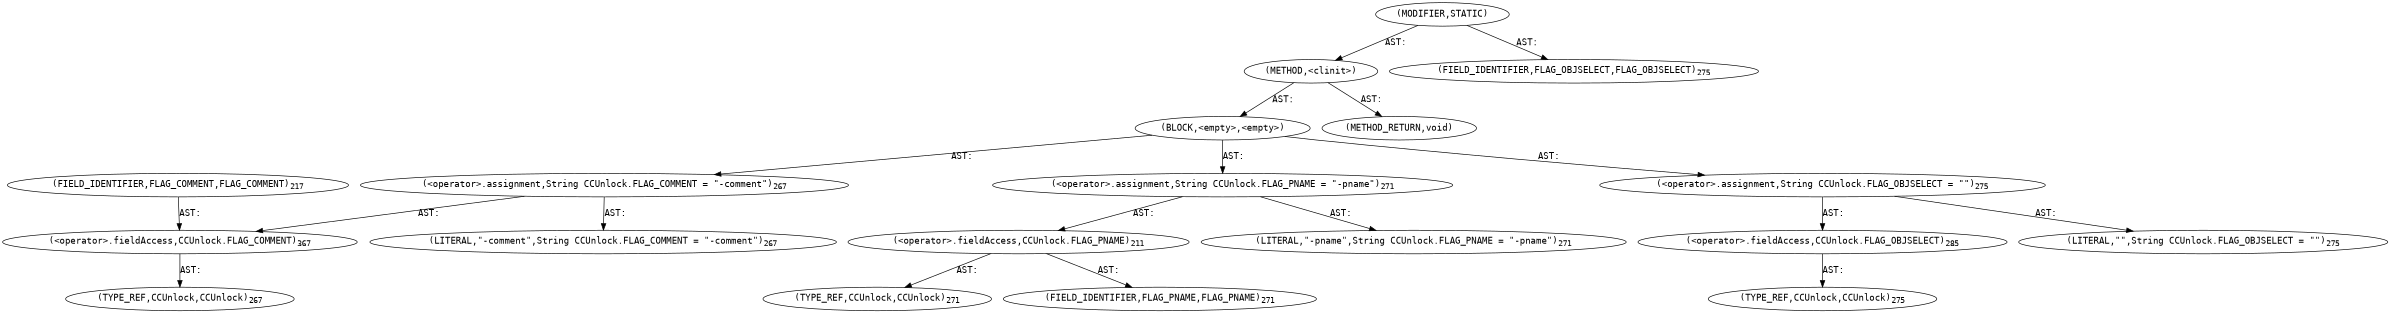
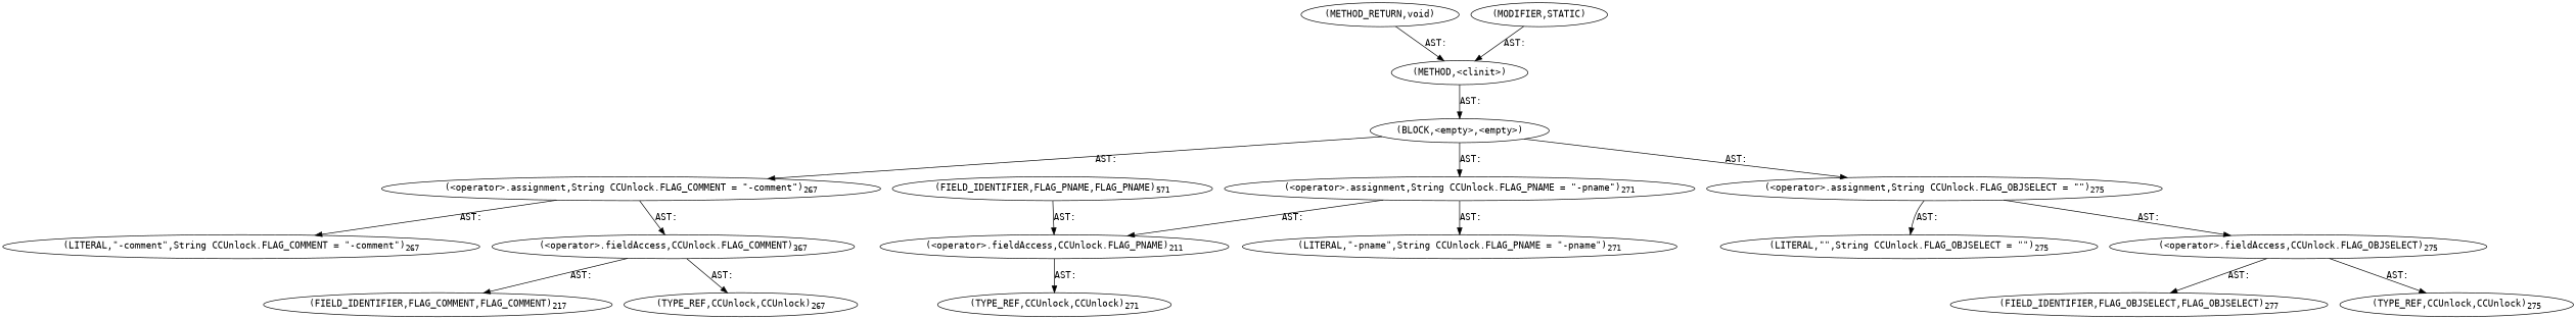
  digraph {
    fontname="DejaVu Sans Mono"
    node [fontname="DejaVu Sans Mono"]
    edge [fontname="DejaVu Sans Mono"]
    n1 [label=<(METHOD,&lt;clinit&gt;)>]
    n2 [label=<(BLOCK,&lt;empty&gt;,&lt;empty&gt;)>]
    n3 [label=<(METHOD_RETURN,void)>]
    n4 [label=<(&lt;operator&gt;.assignment,String CCUnlock.FLAG_COMMENT = &quot;-comment&quot;)<SUB>267</SUB>>]
    n5 [label=<(&lt;operator&gt;.assignment,String CCUnlock.FLAG_PNAME = &quot;-pname&quot;)<SUB>271</SUB>>]
    n6 [label=<(&lt;operator&gt;.assignment,String CCUnlock.FLAG_OBJSELECT = &quot;&quot;)<SUB>275</SUB>>]
    n7 [label=<(MODIFIER,STATIC)>]
    n8 [label=<(&lt;operator&gt;.fieldAccess,CCUnlock.FLAG_COMMENT)<SUB>367</SUB>>]
    n9 [label=<(LITERAL,&quot;-comment&quot;,String CCUnlock.FLAG_COMMENT = &quot;-comment&quot;)<SUB>267</SUB>>]
    n10 [label=<(&lt;operator&gt;.fieldAccess,CCUnlock.FLAG_PNAME)<SUB>211</SUB>>]
    n11 [label=<(LITERAL,&quot;-pname&quot;,String CCUnlock.FLAG_PNAME = &quot;-pname&quot;)<SUB>271</SUB>>]
-   n12 [label=<(&lt;operator&gt;.fieldAccess,CCUnlock.FLAG_OBJSELECT)<SUB>285</SUB>>]
+   n12 [label=<(&lt;operator&gt;.fieldAccess,CCUnlock.FLAG_OBJSELECT)<SUB>275</SUB>>]
    n13 [label=<(LITERAL,&quot;&quot;,String CCUnlock.FLAG_OBJSELECT = &quot;&quot;)<SUB>275</SUB>>]
    n14 [label=<(TYPE_REF,CCUnlock,CCUnlock)<SUB>267</SUB>>]
    n15 [label=<(FIELD_IDENTIFIER,FLAG_COMMENT,FLAG_COMMENT)<SUB>217</SUB>>]
    n16 [label=<(TYPE_REF,CCUnlock,CCUnlock)<SUB>271</SUB>>]
-   n17 [label=<(FIELD_IDENTIFIER,FLAG_PNAME,FLAG_PNAME)<SUB>271</SUB>>]
+   n17 [label=<(FIELD_IDENTIFIER,FLAG_PNAME,FLAG_PNAME)<SUB>571</SUB>>]
    n18 [label=<(TYPE_REF,CCUnlock,CCUnlock)<SUB>275</SUB>>]
-   n19 [label=<(FIELD_IDENTIFIER,FLAG_OBJSELECT,FLAG_OBJSELECT)<SUB>275</SUB>>]
+   n19 [label=<(FIELD_IDENTIFIER,FLAG_OBJSELECT,FLAG_OBJSELECT)<SUB>277</SUB>>]
    n1 -> n2 [label="AST: "]
-   n1 -> n3 [label="AST: "]
+   n3 -> n1 [label="AST: "]
    n2 -> n4 [label="AST: "]
    n2 -> n5 [label="AST: "]
    n2 -> n6 [label="AST: "]
    n4 -> n8 [label="AST: "]
    n4 -> n9 [label="AST: "]
    n5 -> n10 [label="AST: "]
    n5 -> n11 [label="AST: "]
    n6 -> n12 [label="AST: "]
    n6 -> n13 [label="AST: "]
    n7 -> n1 [label="AST: "]
    n8 -> n14 [label="AST: "]
-   n15 -> n8 [label="AST: "]
+   n8 -> n15 [label="AST: "]
    n10 -> n16 [label="AST: "]
-   n10 -> n17 [label="AST: "]
+   n17 -> n10 [label="AST: "]
    n12 -> n18 [label="AST: "]
-   n7 -> n19 [label="AST: "]
+   n12 -> n19 [label="AST: "]
  }
